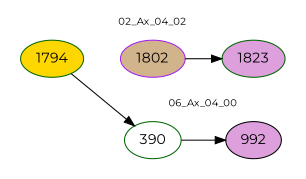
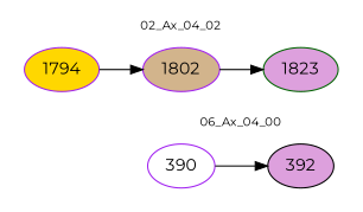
  digraph {
    fontname=Montserrat
    rankdir=LR
    node [color=darkgreen fillcolor=plum fontname=Montserrat style=filled]
    edge [color=black fontname=Montserrat]
-   n1 [fillcolor=gold label=1794]
+   n1 [color=purple fillcolor=gold label=1794]
    n2 [color=purple fillcolor=tan label=1802]
    n3 [label=1823]
-   n4 [fillcolor=white label=390]
-   n5 [color=black label=992]
+   n4 [color=purple fillcolor=white label=390]
+   n5 [color=black label=392]
    subgraph cluster_1 {
      color=white
      fontsize=10
      label="02_Ax_04_02"
      n1
      n2
      n3
    }
    subgraph cluster_2 {
      color=white
      fontsize=10
      label="06_Ax_04_00"
      n4
      n5
    }
-   n1 -> n4
+   n1 -> n2
    n2 -> n3
    n4 -> n5
  }
